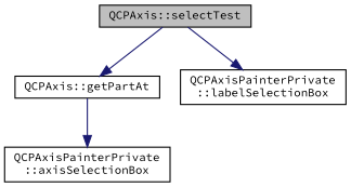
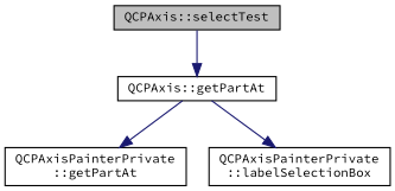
  digraph {
    fontname="Source Code Pro"
    rankdir=TB
    node [color=black fillcolor=white fontname="Source Code Pro" fontsize=10 shape=record style=filled]
    edge [color=midnightblue fontname="Source Code Pro" fontsize=10 labelfontname=Helvetica labelfontsize=10 style=solid]
    n1 [fillcolor=grey75 fontcolor=black height=0.2 label="QCPAxis::selectTest" width=0.4]
    n2 [height=0.2 label="QCPAxis::getPartAt" width=0.4]
-   n3 [height=0.2 label="QCPAxisPainterPrivate\l::axisSelectionBox" width=0.4]
+   n3 [height=0.2 label="QCPAxisPainterPrivate\l::getPartAt" width=0.4]
    n4 [height=0.2 label="QCPAxisPainterPrivate\l::labelSelectionBox" width=0.4]
    n1 -> n2
    n2 -> n3
-   n1 -> n4
+   n2 -> n4
  }
